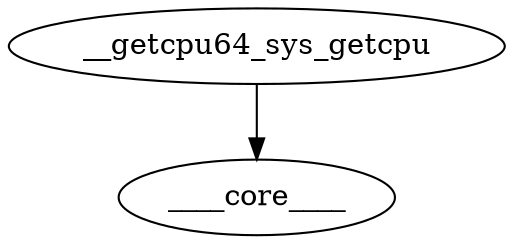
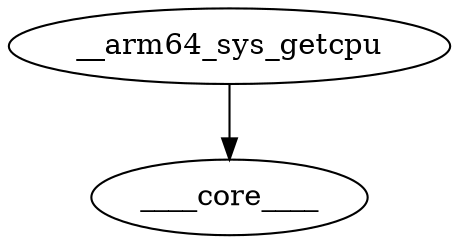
  digraph {
-   __arm64_sys_getcpu [color=black label=__getcpu64_sys_getcpu]
+   __arm64_sys_getcpu [color=black]
    ____core____ [color=kernel]
    __arm64_sys_getcpu -> ____core____ [color=black]
  }
